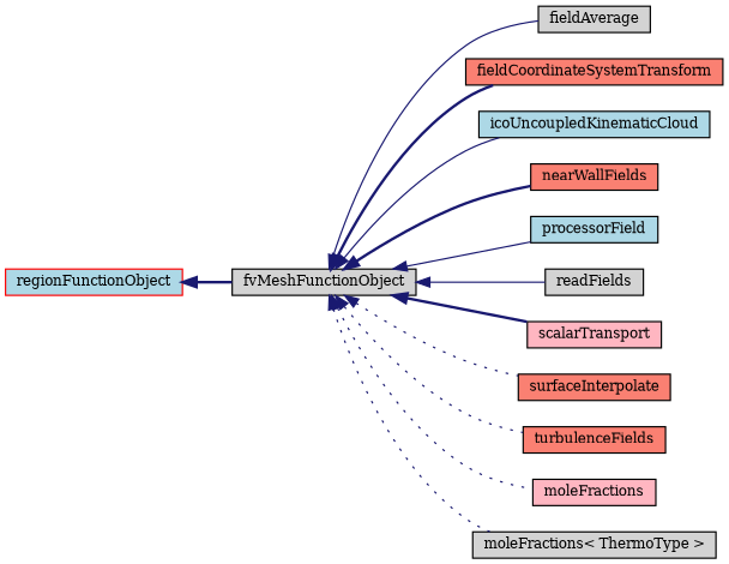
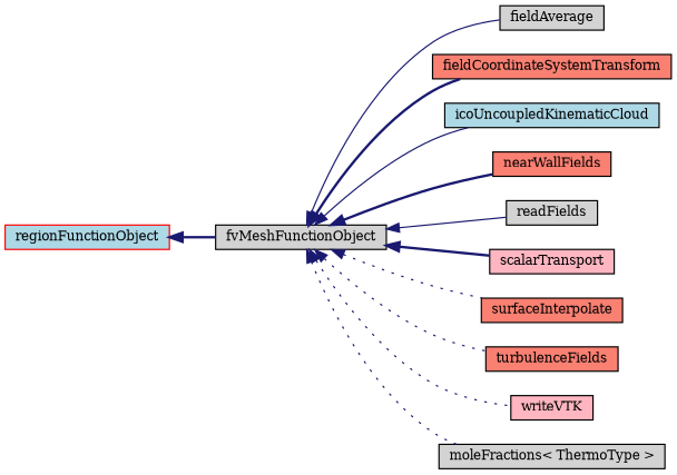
  digraph {
    fontname="DejaVu Serif"
    rankdir=LR
    node [color=black fillcolor=lightgrey fontname="DejaVu Serif" fontsize=10 shape=record style=filled]
    edge [color=midnightblue dir=back fontname="DejaVu Serif" fontsize=10 labelfontname=Helvetica labelfontsize=10 style=solid]
    n1 [fontcolor=black height=0.2 label=fvMeshFunctionObject width=0.4]
    n2 [height=0.2 label=fieldAverage width=0.4]
    n3 [fillcolor=salmon height=0.2 label=fieldCoordinateSystemTransform width=0.4]
    n4 [fillcolor=lightblue height=0.2 label=icoUncoupledKinematicCloud width=0.4]
    n5 [fillcolor=salmon height=0.2 label=nearWallFields width=0.4]
-   n6 [fillcolor=lightblue height=0.2 label=processorField width=0.4]
    n7 [height=0.2 label=readFields width=0.4]
    n8 [fillcolor=lightpink height=0.2 label=scalarTransport width=0.4]
    n9 [fillcolor=salmon height=0.2 label=surfaceInterpolate width=0.4]
    n10 [fillcolor=salmon height=0.2 label=turbulenceFields width=0.4]
-   n11 [fillcolor=lightpink height=0.2 label=moleFractions width=0.4]
+   n11 [fillcolor=lightpink height=0.2 label=writeVTK width=0.4]
    n12 [height=0.2 label="moleFractions\< ThermoType \>" width=0.4]
    n13 [color=red fillcolor=lightblue height=0.2 label=regionFunctionObject width=0.4]
    n1 -> n2
    n1 -> n3 [style=bold]
    n1 -> n4
    n1 -> n5 [style=bold]
-   n1 -> n6
    n1 -> n7
    n1 -> n8 [style=bold]
    n1 -> n9 [style=dotted]
    n1 -> n10 [style=dotted]
    n1 -> n11 [style=dotted]
    n1 -> n12 [style=dotted]
    n13 -> n1 [style=bold]
  }
